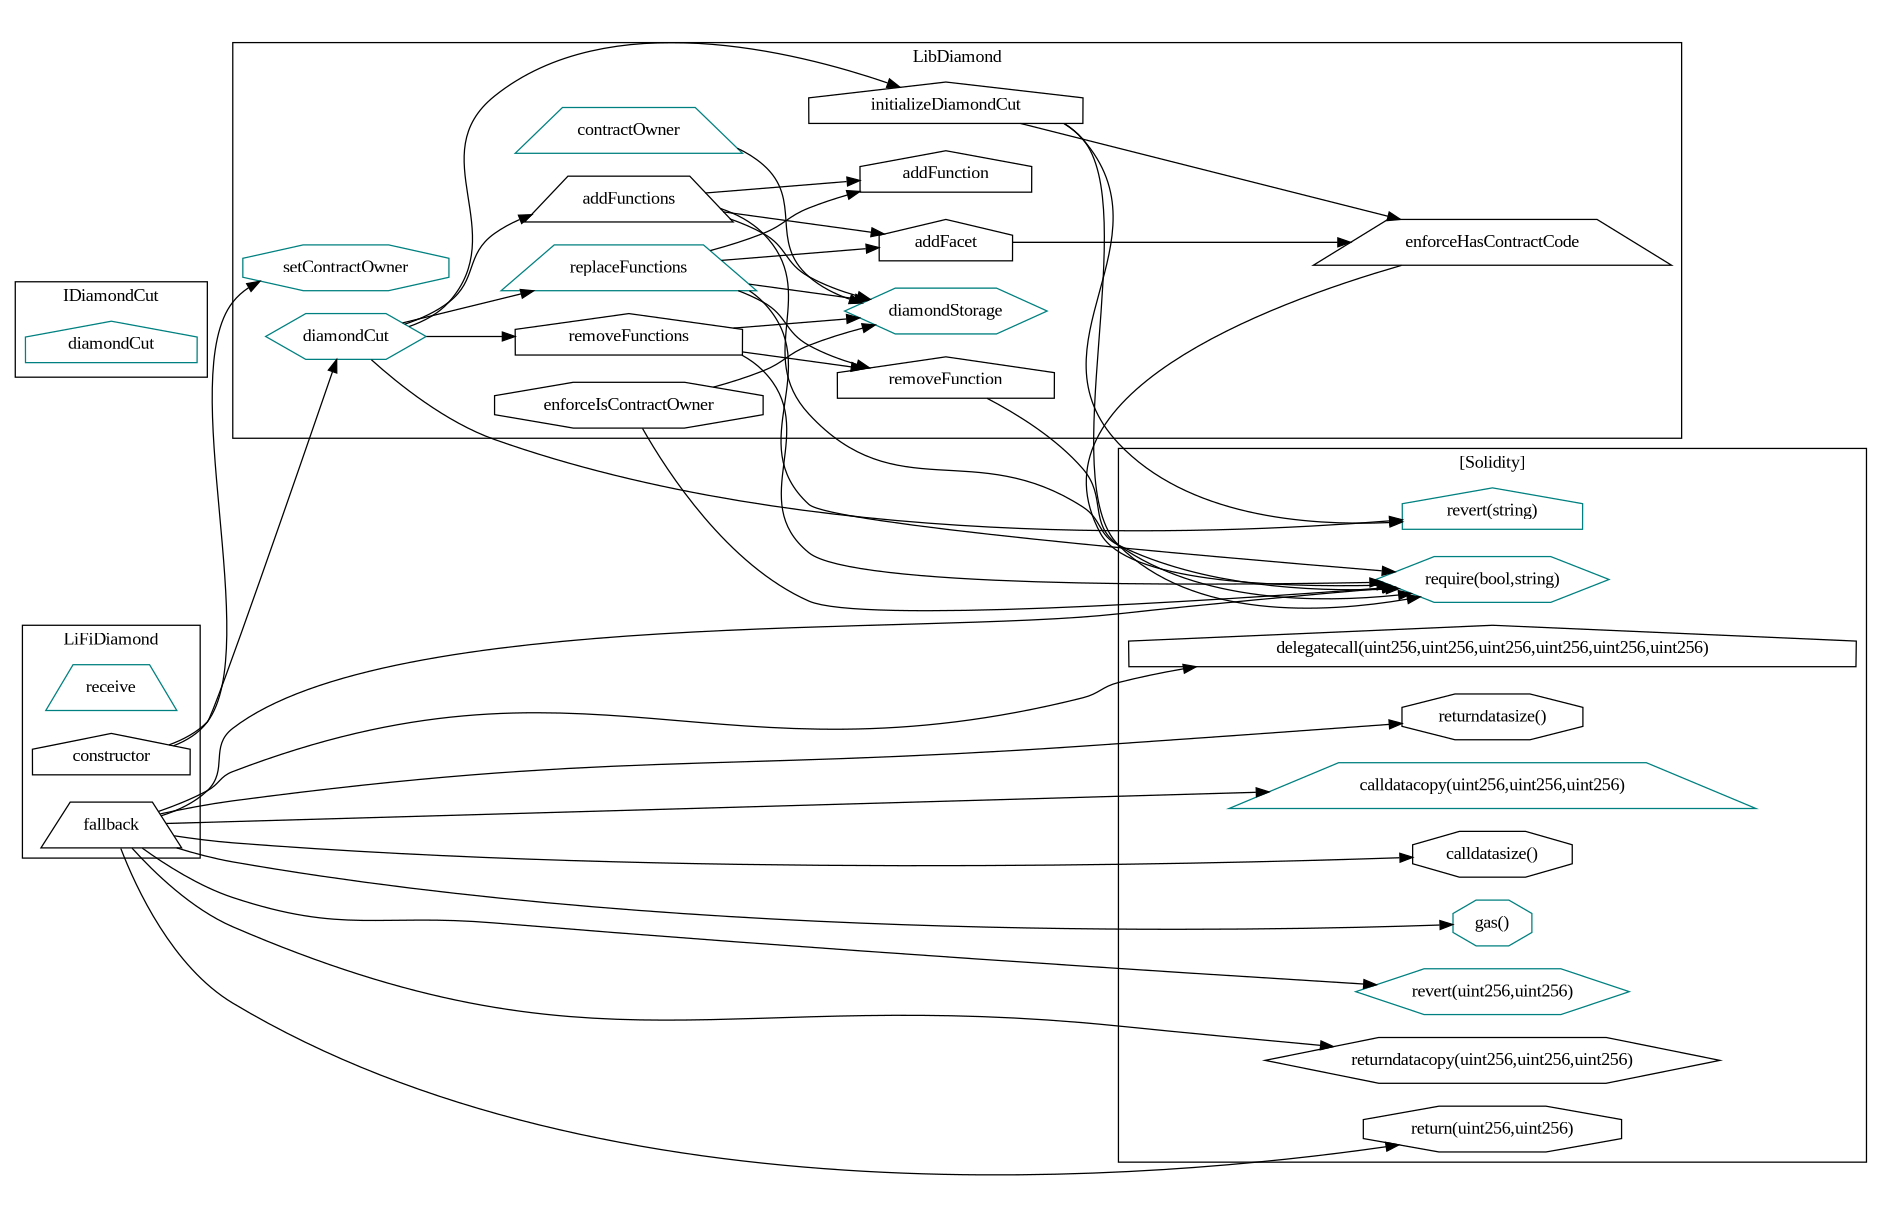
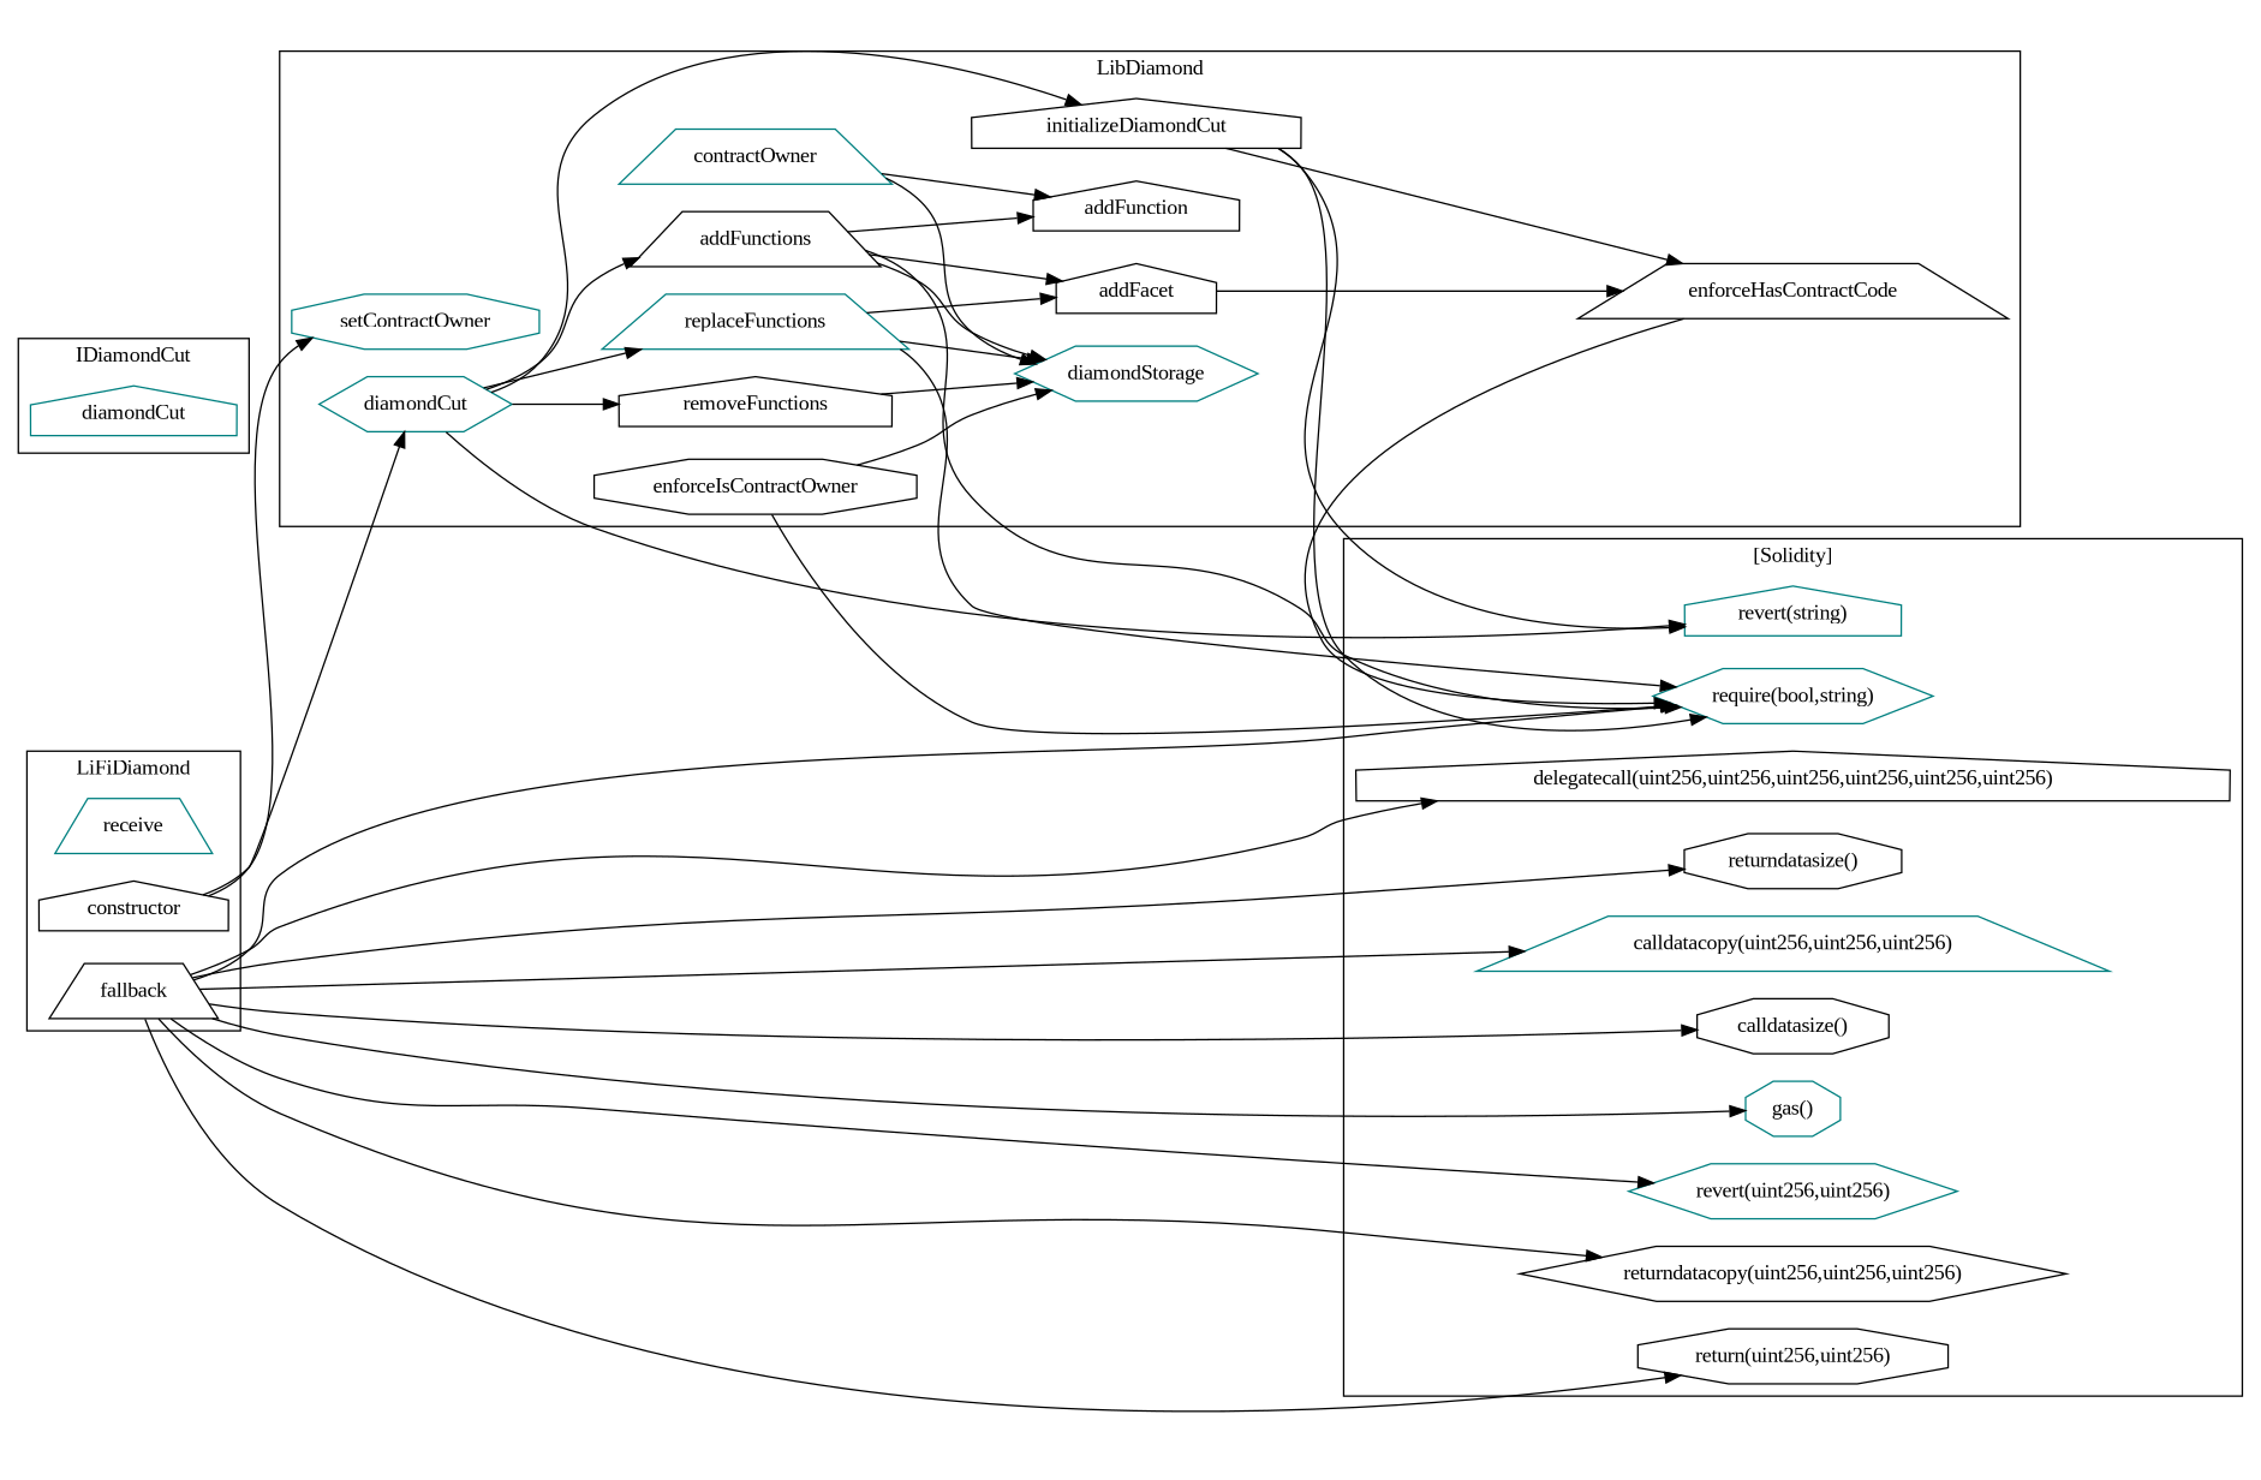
  strict digraph {
    fontname="Liberation Serif"
    rankdir=LR
    node [color=black fontname="Liberation Serif" shape=house]
    edge [fontname="Liberation Serif"]
    n1 [label=removeFunctions]
    n2 [color=teal label=diamondStorage shape=hexagon]
-   n3 [label=removeFunction]
    n4 [label=addFacet]
    n5 [label=enforceHasContractCode shape=trapezium]
    n6 [label=enforceIsContractOwner shape=octagon]
    n7 [label=initializeDiamondCut]
    n8 [color=teal label=contractOwner shape=trapezium]
    n9 [color=teal label=replaceFunctions shape=trapezium]
    n10 [label=addFunction]
    n11 [label=addFunctions shape=trapezium]
    n12 [color=teal label=setContractOwner shape=octagon]
    n13 [color=teal label=diamondCut shape=hexagon]
    n14 [color=teal label=diamondCut]
    n15 [color=teal label=receive shape=trapezium]
    n16 [label=fallback shape=trapezium]
    n17 [label=constructor]
    "require(bool,string)" [color=teal shape=hexagon]
    "revert(string)" [color=teal]
    "delegatecall(uint256,uint256,uint256,uint256,uint256,uint256)"
    "returndatasize()" [shape=octagon]
    "calldatacopy(uint256,uint256,uint256)" [color=teal shape=trapezium]
    "calldatasize()" [shape=octagon]
    "gas()" [color=teal shape=octagon]
    "revert(uint256,uint256)" [color=teal shape=hexagon]
    "returndatacopy(uint256,uint256,uint256)" [shape=hexagon]
    "return(uint256,uint256)" [shape=octagon]
    subgraph cluster_1 {
      label=LibDiamond
      n1
      n2
-     n3
      n4
      n5
      n6
      n7
      n8
      n9
      n10
      n11
      n12
      n13
    }
    subgraph cluster_2 {
      label=IDiamondCut
      n14
    }
    subgraph cluster_3 {
      label=LiFiDiamond
      n15
      n16
      n17
    }
    subgraph cluster_4 {
      label="[Solidity]"
      "require(bool,string)"
      "revert(string)"
      "delegatecall(uint256,uint256,uint256,uint256,uint256,uint256)"
      "returndatasize()"
      "calldatacopy(uint256,uint256,uint256)"
      "calldatasize()"
      "gas()"
      "revert(uint256,uint256)"
      "returndatacopy(uint256,uint256,uint256)"
      "return(uint256,uint256)"
    }
    n1 -> n2
-   n1 -> n3
-   n1 -> "require(bool,string)"
-   n3 -> "require(bool,string)"
    n4 -> n5
    n5 -> "require(bool,string)"
    n6 -> n2
    n6 -> "require(bool,string)"
    n7 -> n5
    n7 -> "require(bool,string)"
    n7 -> "revert(string)"
    n8 -> n2
    n9 -> n2
-   n9 -> n3
    n9 -> n4
-   n9 -> n10
+   n8 -> n10
    n9 -> "require(bool,string)"
    n11 -> n2
    n11 -> n4
    n11 -> n10
    n11 -> "require(bool,string)"
    n13 -> n1
    n13 -> n7
    n13 -> n9
    n13 -> n11
    n13 -> "revert(string)"
    n16 -> "require(bool,string)"
    n16 -> "delegatecall(uint256,uint256,uint256,uint256,uint256,uint256)"
    n16 -> "returndatasize()"
    n16 -> "calldatacopy(uint256,uint256,uint256)"
    n16 -> "calldatasize()"
    n16 -> "gas()"
    n16 -> "revert(uint256,uint256)"
    n16 -> "returndatacopy(uint256,uint256,uint256)"
    n16 -> "return(uint256,uint256)"
    n17 -> n12
    n17 -> n13
  }
